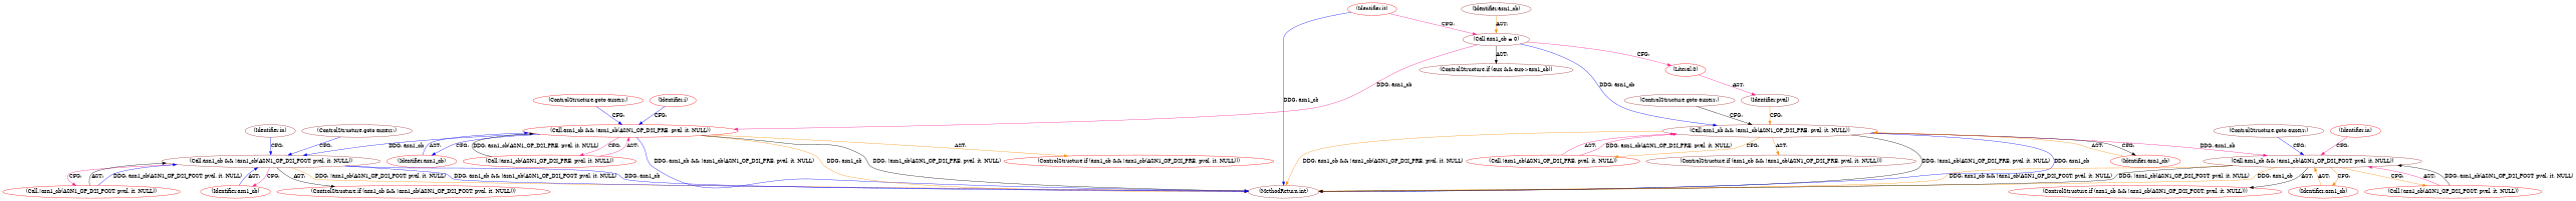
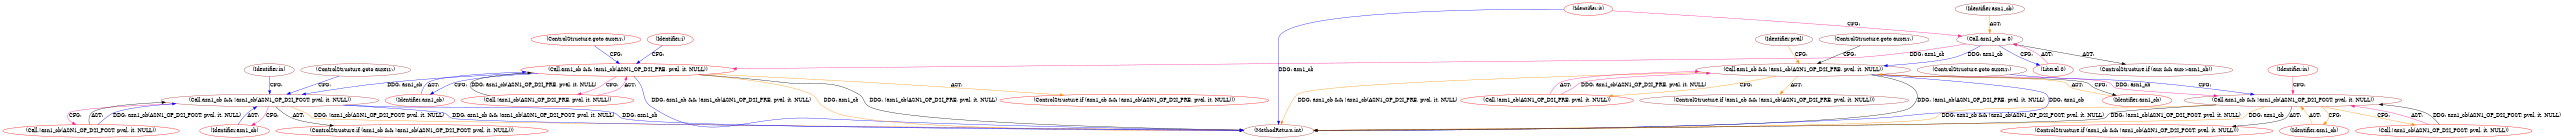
  digraph {
    node [color=red]
    edge [color=blue]
    n1 [color=brown label="(Call,asn1_cb = 0)"]
    n2 [color=brown label="(Call,asn1_cb && !asn1_cb(ASN1_OP_D2I_PRE, pval, it, NULL))"]
    n3 [label="(Call,asn1_cb && !asn1_cb(ASN1_OP_D2I_PRE, pval, it, NULL))"]
    n4 [label="(Literal,0)"]
    n5 [color=brown label="(ControlStructure,if (aux && aux->asn1_cb))"]
    n6 [color=brown label="(MethodReturn,int)"]
    n7 [color=brown label="(Call,asn1_cb && !asn1_cb(ASN1_OP_D2I_POST, pval, it, NULL))"]
    n8 [label="(Call,!asn1_cb(ASN1_OP_D2I_PRE, pval, it, NULL))"]
    n9 [label="(Identifier,asn1_cb)"]
    n10 [color=brown label="(ControlStructure,if (asn1_cb && !asn1_cb(ASN1_OP_D2I_PRE, pval, it, NULL)))"]
    n11 [color=brown label="(Call,asn1_cb && !asn1_cb(ASN1_OP_D2I_POST, pval, it, NULL))"]
    n12 [label="(ControlStructure,if (asn1_cb && !asn1_cb(ASN1_OP_D2I_PRE, pval, it, NULL)))"]
    n13 [label="(Identifier,asn1_cb)"]
    n14 [label="(Call,!asn1_cb(ASN1_OP_D2I_PRE, pval, it, NULL))"]
    n15 [label="(ControlStructure,if (asn1_cb && !asn1_cb(ASN1_OP_D2I_POST, pval, it, NULL)))"]
    n16 [label="(Identifier,asn1_cb)"]
    n17 [label="(Call,!asn1_cb(ASN1_OP_D2I_POST, pval, it, NULL))"]
    n18 [label="(Call,!asn1_cb(ASN1_OP_D2I_POST, pval, it, NULL))"]
    n19 [label="(Identifier,asn1_cb)"]
    n20 [label="(ControlStructure,if (asn1_cb && !asn1_cb(ASN1_OP_D2I_POST, pval, it, NULL)))"]
    n21 [label="(Identifier,in)"]
    n22 [color=brown label="(Identifier,pval)"]
    n23 [color=brown label="(ControlStructure,goto auxerr;)"]
    n24 [color=brown label="(ControlStructure,goto auxerr;)"]
    n25 [color=brown label="(Identifier,asn1_cb)"]
    n26 [label="(Identifier,it)"]
    n27 [label="(Identifier,i)"]
    n28 [color=brown label="(ControlStructure,goto auxerr;)"]
    n29 [label="(ControlStructure,goto auxerr;)"]
    n30 [color=brown label="(Identifier,in)"]
    n1 -> n2 [label="DDG: asn1_cb"]
    n1 -> n3 [color=deeppink label="DDG: asn1_cb"]
-   n1 -> n4 [color=deeppink label="CFG: "]
+   n1 -> n4 [label="CFG: "]
    n1 -> n5 [color=black label="AST: "]
    n2 -> n6 [color=darkorange label="DDG: asn1_cb && !asn1_cb(ASN1_OP_D2I_PRE, pval, it, NULL)"]
    n2 -> n6 [color=black label="DDG: !asn1_cb(ASN1_OP_D2I_PRE, pval, it, NULL)"]
    n2 -> n6 [label="DDG: asn1_cb"]
    n2 -> n7 [color=deeppink label="DDG: asn1_cb"]
    n2 -> n8 [color=darkorange label="CFG: "]
    n2 -> n9 [color=black label="CFG: "]
    n2 -> n10 [color=darkorange label="AST: "]
    n3 -> n6 [label="DDG: asn1_cb && !asn1_cb(ASN1_OP_D2I_PRE, pval, it, NULL)"]
    n3 -> n6 [color=darkorange label="DDG: asn1_cb"]
    n3 -> n6 [color=black label="DDG: !asn1_cb(ASN1_OP_D2I_PRE, pval, it, NULL)"]
    n3 -> n11 [label="DDG: asn1_cb"]
    n3 -> n12 [color=darkorange label="AST: "]
    n3 -> n13 [label="CFG: "]
    n3 -> n14 [color=deeppink label="CFG: "]
-   n4 -> n22 [color=deeppink label="AST: "]
+   n4 -> n1 [color=deeppink label="AST: "]
    n7 -> n6 [color=darkorange label="DDG: asn1_cb"]
    n7 -> n6 [color=darkorange label="DDG: asn1_cb && !asn1_cb(ASN1_OP_D2I_POST, pval, it, NULL)"]
    n7 -> n6 [color=black label="DDG: !asn1_cb(ASN1_OP_D2I_POST, pval, it, NULL)"]
    n7 -> n15 [color=black label="AST: "]
    n7 -> n16 [color=darkorange label="CFG: "]
    n7 -> n17 [color=darkorange label="CFG: "]
    n8 -> n2 [color=deeppink label="AST: "]
    n8 -> n2 [color=deeppink label="DDG: asn1_cb(ASN1_OP_D2I_PRE, pval, it, NULL)"]
    n9 -> n2 [color=darkorange label="AST: "]
    n11 -> n6 [color=darkorange label="DDG: !asn1_cb(ASN1_OP_D2I_POST, pval, it, NULL)"]
    n11 -> n6 [label="DDG: asn1_cb && !asn1_cb(ASN1_OP_D2I_POST, pval, it, NULL)"]
    n11 -> n6 [label="DDG: asn1_cb"]
    n11 -> n18 [color=deeppink label="CFG: "]
    n11 -> n19 [color=deeppink label="CFG: "]
    n11 -> n20 [color=black label="AST: "]
    n13 -> n3 [label="AST: "]
    n14 -> n3 [color=deeppink label="AST: "]
    n14 -> n3 [color=black label="DDG: asn1_cb(ASN1_OP_D2I_PRE, pval, it, NULL)"]
    n16 -> n7 [color=darkorange label="AST: "]
    n17 -> n7 [color=deeppink label="AST: "]
    n17 -> n7 [color=black label="DDG: asn1_cb(ASN1_OP_D2I_POST, pval, it, NULL)"]
    n18 -> n11 [color=black label="AST: "]
    n18 -> n11 [label="DDG: asn1_cb(ASN1_OP_D2I_POST, pval, it, NULL)"]
    n19 -> n11 [label="AST: "]
    n21 -> n7 [color=deeppink label="CFG: "]
    n22 -> n2 [color=darkorange label="CFG: "]
    n23 -> n11 [label="CFG: "]
    n24 -> n7 [label="CFG: "]
    n25 -> n1 [color=darkorange label="AST: "]
    n26 -> n1 [color=deeppink label="CFG: "]
    n26 -> n6 [label="DDG: asn1_cb"]
    n27 -> n3 [label="CFG: "]
    n28 -> n2 [color=black label="CFG: "]
    n29 -> n3 [label="CFG: "]
    n30 -> n11 [label="CFG: "]
  }
